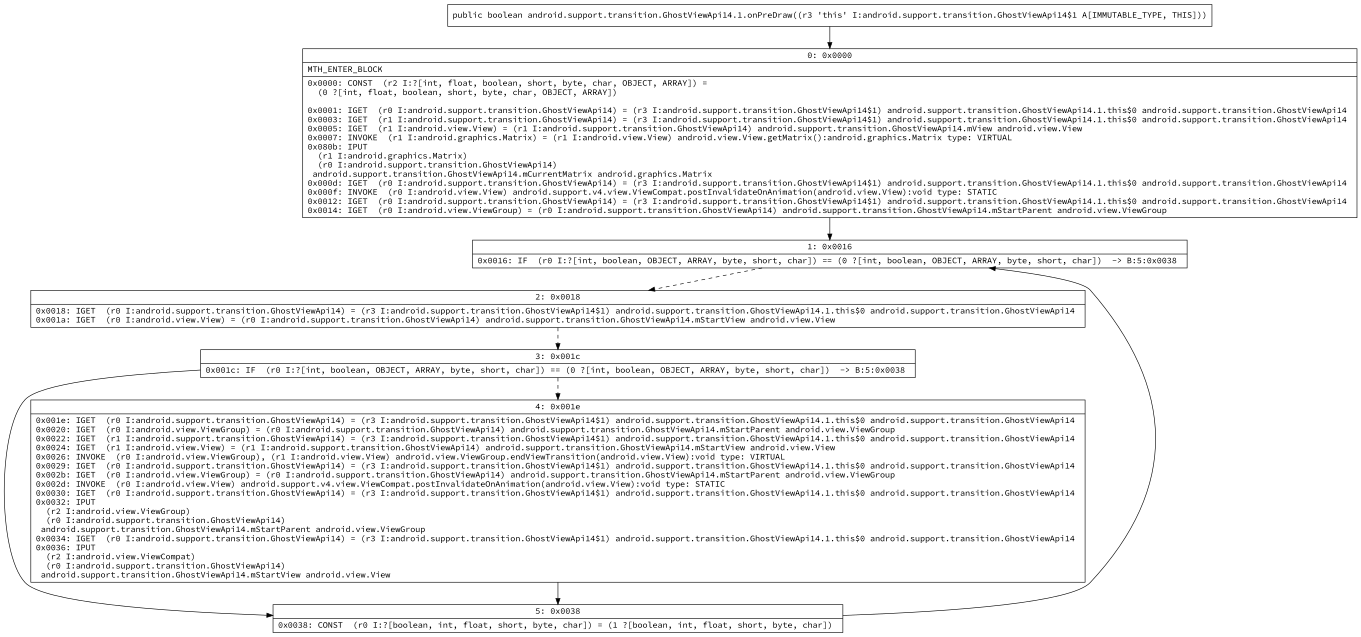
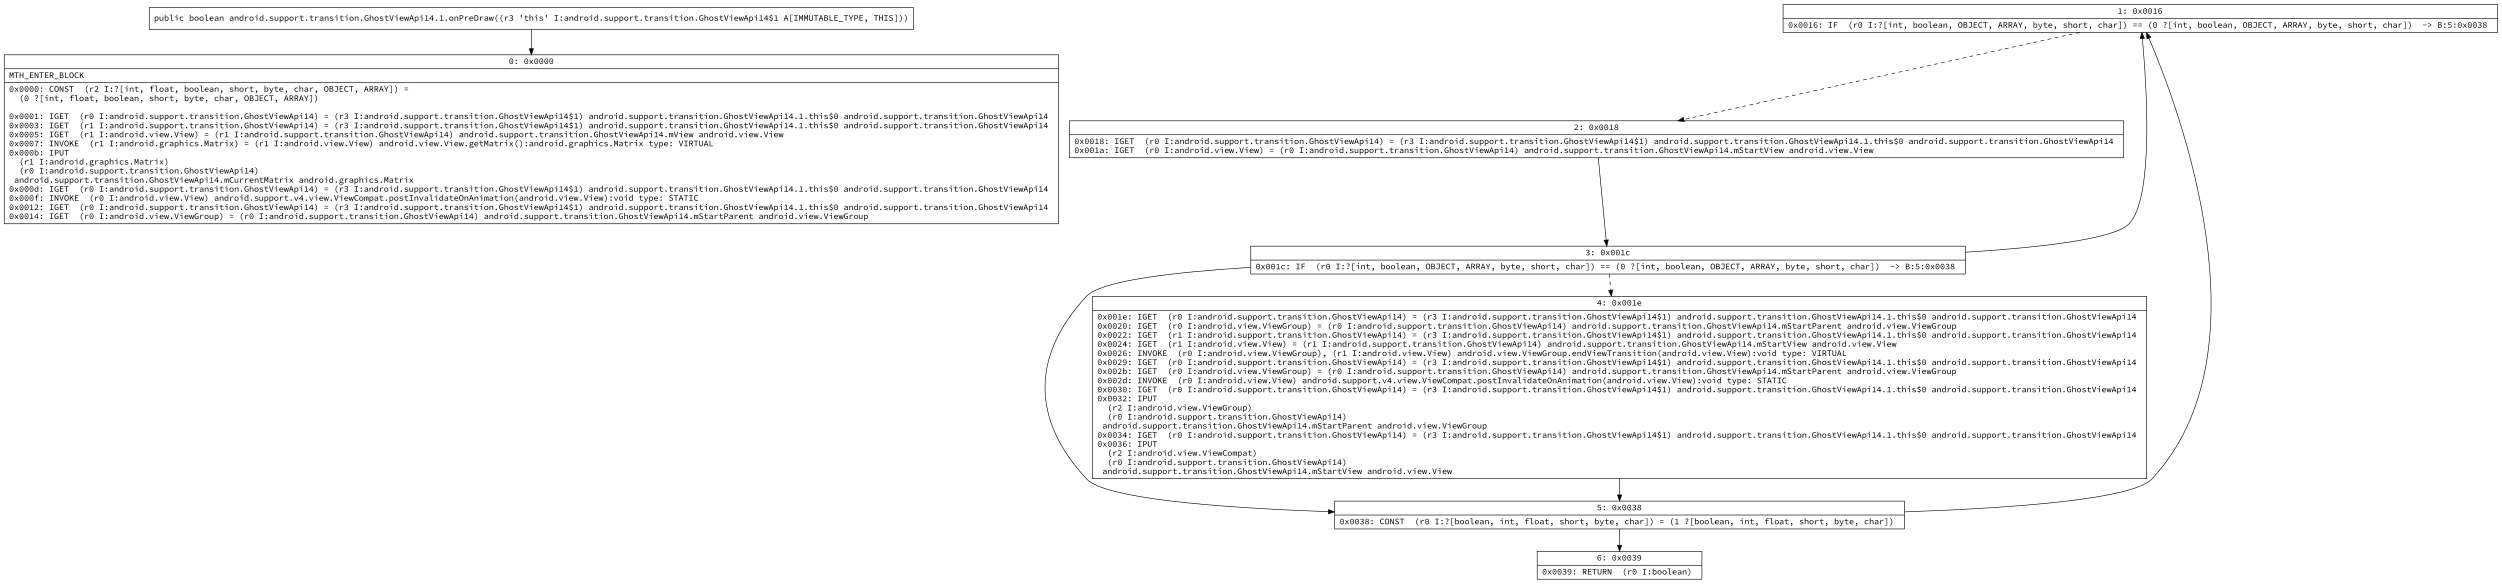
  digraph {
    fontname="Source Code Pro"
    node [fontname="Source Code Pro" shape=record]
    edge [fontname="Source Code Pro"]
-   n1 [label="{0\:\ 0x0000|MTH_ENTER_BLOCK\l|0x0000: CONST  (r2 I:?[int, float, boolean, short, byte, char, OBJECT, ARRAY]) = \l  (0 ?[int, float, boolean, short, byte, char, OBJECT, ARRAY])\l \l0x0001: IGET  (r0 I:android.support.transition.GhostViewApi14) = (r3 I:android.support.transition.GhostViewApi14$1) android.support.transition.GhostViewApi14.1.this$0 android.support.transition.GhostViewApi14 \l0x0003: IGET  (r1 I:android.support.transition.GhostViewApi14) = (r3 I:android.support.transition.GhostViewApi14$1) android.support.transition.GhostViewApi14.1.this$0 android.support.transition.GhostViewApi14 \l0x0005: IGET  (r1 I:android.view.View) = (r1 I:android.support.transition.GhostViewApi14) android.support.transition.GhostViewApi14.mView android.view.View \l0x0007: INVOKE  (r1 I:android.graphics.Matrix) = (r1 I:android.view.View) android.view.View.getMatrix():android.graphics.Matrix type: VIRTUAL \l0x080b: IPUT  \l  (r1 I:android.graphics.Matrix)\l  (r0 I:android.support.transition.GhostViewApi14)\l android.support.transition.GhostViewApi14.mCurrentMatrix android.graphics.Matrix \l0x000d: IGET  (r0 I:android.support.transition.GhostViewApi14) = (r3 I:android.support.transition.GhostViewApi14$1) android.support.transition.GhostViewApi14.1.this$0 android.support.transition.GhostViewApi14 \l0x000f: INVOKE  (r0 I:android.view.View) android.support.v4.view.ViewCompat.postInvalidateOnAnimation(android.view.View):void type: STATIC \l0x0012: IGET  (r0 I:android.support.transition.GhostViewApi14) = (r3 I:android.support.transition.GhostViewApi14$1) android.support.transition.GhostViewApi14.1.this$0 android.support.transition.GhostViewApi14 \l0x0014: IGET  (r0 I:android.view.ViewGroup) = (r0 I:android.support.transition.GhostViewApi14) android.support.transition.GhostViewApi14.mStartParent android.view.ViewGroup \l}"]
+   n1 [label="{0\:\ 0x0000|MTH_ENTER_BLOCK\l|0x0000: CONST  (r2 I:?[int, float, boolean, short, byte, char, OBJECT, ARRAY]) = \l  (0 ?[int, float, boolean, short, byte, char, OBJECT, ARRAY])\l \l0x0001: IGET  (r0 I:android.support.transition.GhostViewApi14) = (r3 I:android.support.transition.GhostViewApi14$1) android.support.transition.GhostViewApi14.1.this$0 android.support.transition.GhostViewApi14 \l0x0003: IGET  (r1 I:android.support.transition.GhostViewApi14) = (r3 I:android.support.transition.GhostViewApi14$1) android.support.transition.GhostViewApi14.1.this$0 android.support.transition.GhostViewApi14 \l0x0005: IGET  (r1 I:android.view.View) = (r1 I:android.support.transition.GhostViewApi14) android.support.transition.GhostViewApi14.mView android.view.View \l0x0007: INVOKE  (r1 I:android.graphics.Matrix) = (r1 I:android.view.View) android.view.View.getMatrix():android.graphics.Matrix type: VIRTUAL \l0x000b: IPUT  \l  (r1 I:android.graphics.Matrix)\l  (r0 I:android.support.transition.GhostViewApi14)\l android.support.transition.GhostViewApi14.mCurrentMatrix android.graphics.Matrix \l0x000d: IGET  (r0 I:android.support.transition.GhostViewApi14) = (r3 I:android.support.transition.GhostViewApi14$1) android.support.transition.GhostViewApi14.1.this$0 android.support.transition.GhostViewApi14 \l0x000f: INVOKE  (r0 I:android.view.View) android.support.v4.view.ViewCompat.postInvalidateOnAnimation(android.view.View):void type: STATIC \l0x0012: IGET  (r0 I:android.support.transition.GhostViewApi14) = (r3 I:android.support.transition.GhostViewApi14$1) android.support.transition.GhostViewApi14.1.this$0 android.support.transition.GhostViewApi14 \l0x0014: IGET  (r0 I:android.view.ViewGroup) = (r0 I:android.support.transition.GhostViewApi14) android.support.transition.GhostViewApi14.mStartParent android.view.ViewGroup \l}"]
    n2 [label="{1\:\ 0x0016|0x0016: IF  (r0 I:?[int, boolean, OBJECT, ARRAY, byte, short, char]) == (0 ?[int, boolean, OBJECT, ARRAY, byte, short, char])  \-\> B:5:0x0038 \l}"]
    n3 [label="{2\:\ 0x0018|0x0018: IGET  (r0 I:android.support.transition.GhostViewApi14) = (r3 I:android.support.transition.GhostViewApi14$1) android.support.transition.GhostViewApi14.1.this$0 android.support.transition.GhostViewApi14 \l0x001a: IGET  (r0 I:android.view.View) = (r0 I:android.support.transition.GhostViewApi14) android.support.transition.GhostViewApi14.mStartView android.view.View \l}"]
    n4 [label="{3\:\ 0x001c|0x001c: IF  (r0 I:?[int, boolean, OBJECT, ARRAY, byte, short, char]) == (0 ?[int, boolean, OBJECT, ARRAY, byte, short, char])  \-\> B:5:0x0038 \l}"]
    n5 [label="{5\:\ 0x0038|0x0038: CONST  (r0 I:?[boolean, int, float, short, byte, char]) = (1 ?[boolean, int, float, short, byte, char]) \l}"]
+   n6 [label="{6\:\ 0x0039|0x0039: RETURN  (r0 I:boolean) \l}"]
    n7 [label="{4\:\ 0x001e|0x001e: IGET  (r0 I:android.support.transition.GhostViewApi14) = (r3 I:android.support.transition.GhostViewApi14$1) android.support.transition.GhostViewApi14.1.this$0 android.support.transition.GhostViewApi14 \l0x0020: IGET  (r0 I:android.view.ViewGroup) = (r0 I:android.support.transition.GhostViewApi14) android.support.transition.GhostViewApi14.mStartParent android.view.ViewGroup \l0x0022: IGET  (r1 I:android.support.transition.GhostViewApi14) = (r3 I:android.support.transition.GhostViewApi14$1) android.support.transition.GhostViewApi14.1.this$0 android.support.transition.GhostViewApi14 \l0x0024: IGET  (r1 I:android.view.View) = (r1 I:android.support.transition.GhostViewApi14) android.support.transition.GhostViewApi14.mStartView android.view.View \l0x0026: INVOKE  (r0 I:android.view.ViewGroup), (r1 I:android.view.View) android.view.ViewGroup.endViewTransition(android.view.View):void type: VIRTUAL \l0x0029: IGET  (r0 I:android.support.transition.GhostViewApi14) = (r3 I:android.support.transition.GhostViewApi14$1) android.support.transition.GhostViewApi14.1.this$0 android.support.transition.GhostViewApi14 \l0x002b: IGET  (r0 I:android.view.ViewGroup) = (r0 I:android.support.transition.GhostViewApi14) android.support.transition.GhostViewApi14.mStartParent android.view.ViewGroup \l0x002d: INVOKE  (r0 I:android.view.View) android.support.v4.view.ViewCompat.postInvalidateOnAnimation(android.view.View):void type: STATIC \l0x0030: IGET  (r0 I:android.support.transition.GhostViewApi14) = (r3 I:android.support.transition.GhostViewApi14$1) android.support.transition.GhostViewApi14.1.this$0 android.support.transition.GhostViewApi14 \l0x0032: IPUT  \l  (r2 I:android.view.ViewGroup)\l  (r0 I:android.support.transition.GhostViewApi14)\l android.support.transition.GhostViewApi14.mStartParent android.view.ViewGroup \l0x0034: IGET  (r0 I:android.support.transition.GhostViewApi14) = (r3 I:android.support.transition.GhostViewApi14$1) android.support.transition.GhostViewApi14.1.this$0 android.support.transition.GhostViewApi14 \l0x0036: IPUT  \l  (r2 I:android.view.ViewCompat)\l  (r0 I:android.support.transition.GhostViewApi14)\l android.support.transition.GhostViewApi14.mStartView android.view.View \l}"]
    n8 [label="{public boolean android.support.transition.GhostViewApi14.1.onPreDraw((r3 'this' I:android.support.transition.GhostViewApi14$1 A[IMMUTABLE_TYPE, THIS])) }"]
-   n1 -> n2
+   n4 -> n2
    n2 -> n3 [style=dashed]
-   n3 -> n4 [style=dashed]
+   n3 -> n4
    n4 -> n5
    n4 -> n7 [style=dashed]
    n5 -> n2
+   n5 -> n6
    n7 -> n5
    n8 -> n1
  }
